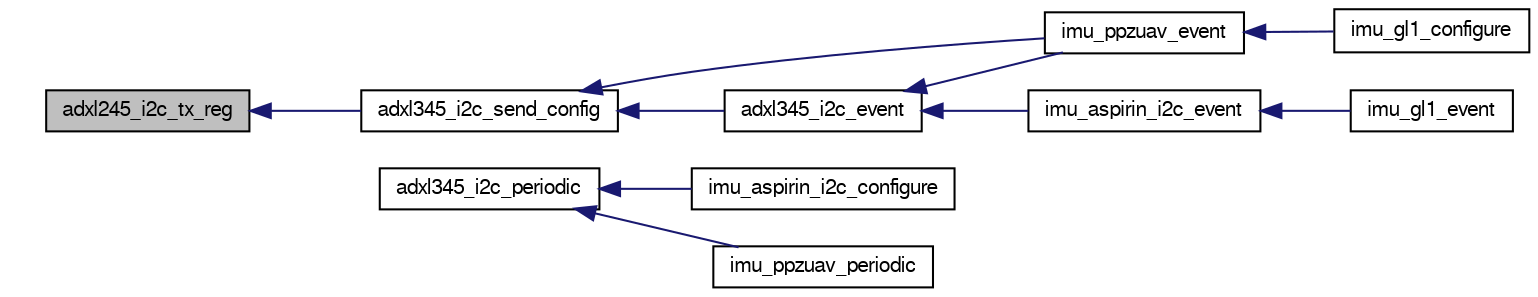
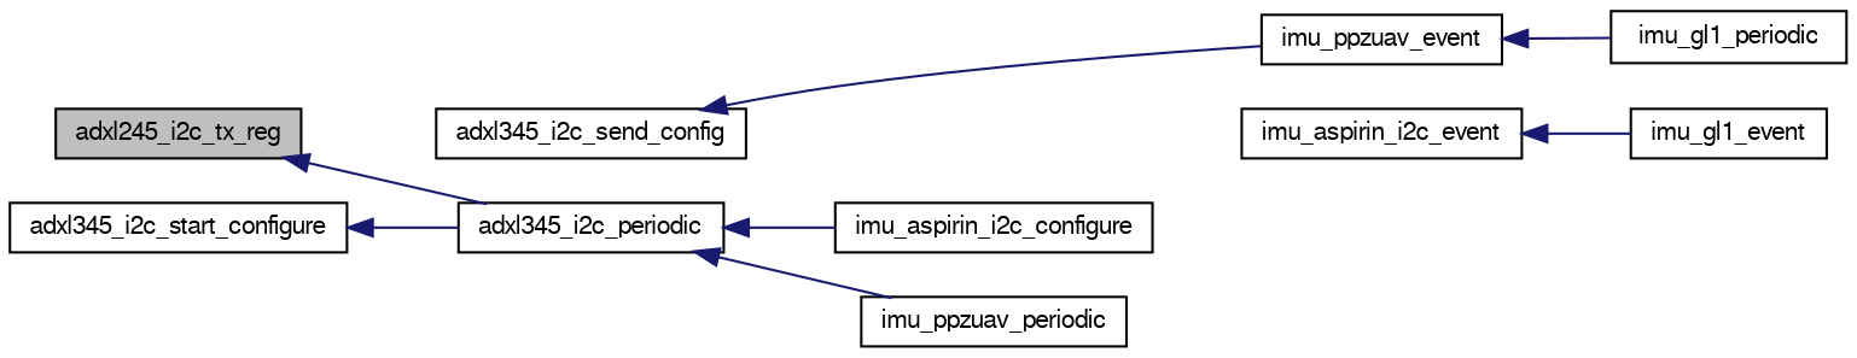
  digraph {
    rankdir=LR
    node [color=black fillcolor=white fontname=FreeSans fontsize=10 shape=record style=filled]
    edge [color=midnightblue dir=back fontname=FreeSans fontsize=10 labelfontname=FreeSans labelfontsize=10 style=solid]
    n1 [fillcolor=grey75 fontcolor=black height=0.2 label=adxl245_i2c_tx_reg width=0.4]
    n2 [height=0.2 label=adxl345_i2c_send_config width=0.4]
-   n3 [height=0.2 label=adxl345_i2c_event width=0.4]
    n4 [height=0.2 label=imu_ppzuav_event width=0.4]
    n5 [height=0.2 label=imu_aspirin_i2c_event width=0.4]
+   n6 [height=0.2 label=adxl345_i2c_start_configure width=0.4]
    n7 [height=0.2 label=adxl345_i2c_periodic width=0.4]
    n8 [height=0.2 label=imu_gl1_event width=0.4]
-   n9 [height=0.2 label=imu_gl1_configure width=0.4]
+   n9 [height=0.2 label=imu_gl1_periodic width=0.4]
    n10 [height=0.2 label=imu_aspirin_i2c_configure width=0.4]
    n11 [height=0.2 label=imu_ppzuav_periodic width=0.4]
-   n1 -> n2
-   n2 -> n3
+   n1 -> n7
    n2 -> n4
-   n3 -> n4
-   n3 -> n5
    n4 -> n9
    n5 -> n8
+   n6 -> n7
    n7 -> n10
    n7 -> n11
  }
